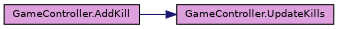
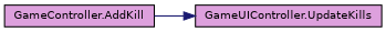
  digraph {
    rankdir=LR
    node [color=black fillcolor=plum fontname=Helvetica fontsize=10 shape=record style=filled]
    n1 [fontcolor=black height=0.2 label="GameController.AddKill" width=0.4]
-   n2 [height=0.2 label="GameController.UpdateKills" width=0.4]
+   n2 [height=0.2 label="GameUIController.UpdateKills" width=0.4]
    n1 -> n2 [color=midnightblue fontname=Helvetica fontsize=10 labelfontname=Helvetica labelfontsize=10 style=solid]
  }
